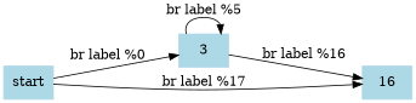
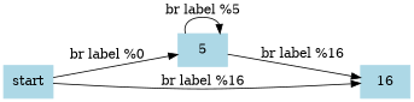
  digraph {
    rankdir=LR
    node [color=lightblue shape=box style=filled]
    n1 [label=start]
-   n2 [label=3]
+   n2 [label=5]
    n3 [label=16]
    n1 -> n2 [label="br label %0"]
-   n1 -> n3 [label="br label %17"]
+   n1 -> n3 [label="br label %16"]
    n2 -> n2 [label="br label %5"]
    n2 -> n3 [label="br label %16"]
  }
